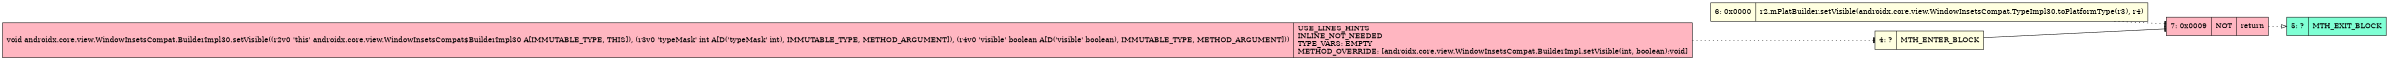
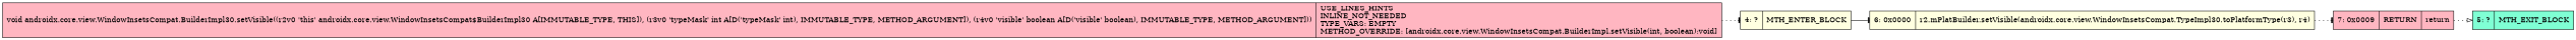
  digraph {
    rankdir=LR
    node [fillcolor=lightyellow shape=record style=filled]
    edge [arrowhead=tee style=dotted]
    n1 [label="{4\:\ ?|MTH_ENTER_BLOCK\l}"]
    n2 [label="{6\:\ 0x0000|r2.mPlatBuilder.setVisible(androidx.core.view.WindowInsetsCompat.TypeImpl30.toPlatformType(r3), r4)\l}"]
-   n3 [fillcolor=lightpink label="{7\:\ 0x0009|NOT\l|return\l}"]
+   n3 [fillcolor=lightpink label="{7\:\ 0x0009|RETURN\l|return\l}"]
    n4 [fillcolor=aquamarine label="{5\:\ ?|MTH_EXIT_BLOCK\l}"]
    n5 [fillcolor=lightpink label="{void androidx.core.view.WindowInsetsCompat.BuilderImpl30.setVisible((r2v0 'this' androidx.core.view.WindowInsetsCompat$BuilderImpl30 A[IMMUTABLE_TYPE, THIS]), (r3v0 'typeMask' int A[D('typeMask' int), IMMUTABLE_TYPE, METHOD_ARGUMENT]), (r4v0 'visible' boolean A[D('visible' boolean), IMMUTABLE_TYPE, METHOD_ARGUMENT]))  | USE_LINES_HINTS\lINLINE_NOT_NEEDED\lTYPE_VARS: EMPTY\lMETHOD_OVERRIDE: [androidx.core.view.WindowInsetsCompat.BuilderImpl.setVisible(int, boolean):void]\l}"]
-   n1 -> n3 [style=solid]
+   n1 -> n2 [style=solid]
    n2 -> n3
    n3 -> n4 [arrowhead=onormal]
    n5 -> n1
  }
